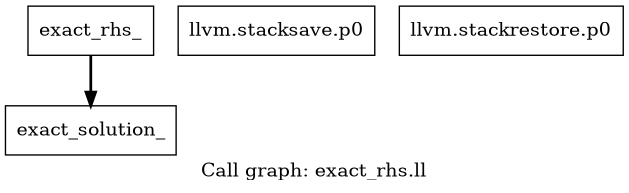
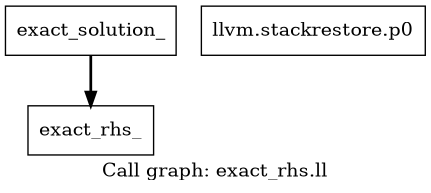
  digraph {
    label="Call graph: exact_rhs.ll"
    node [shape=record]
    n1 [label="{exact_rhs_}"]
    n2 [label="{exact_solution_}"]
-   n3 [label="{llvm.stacksave.p0}"]
    n4 [label="{llvm.stackrestore.p0}"]
-   n1 -> n2 [style=bold]
+   n2 -> n1 [style=bold]
  }
